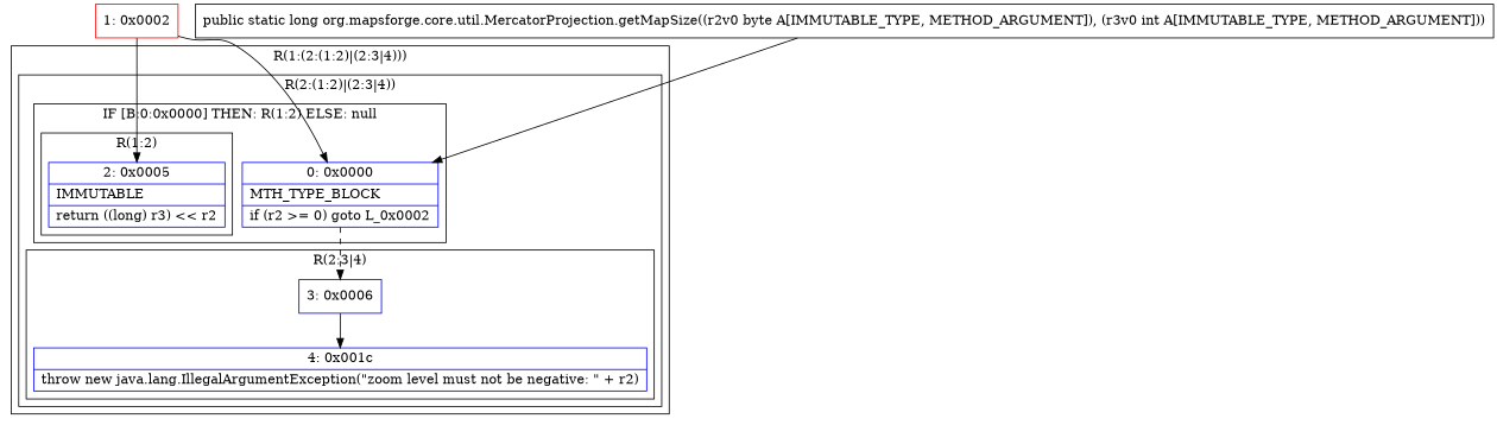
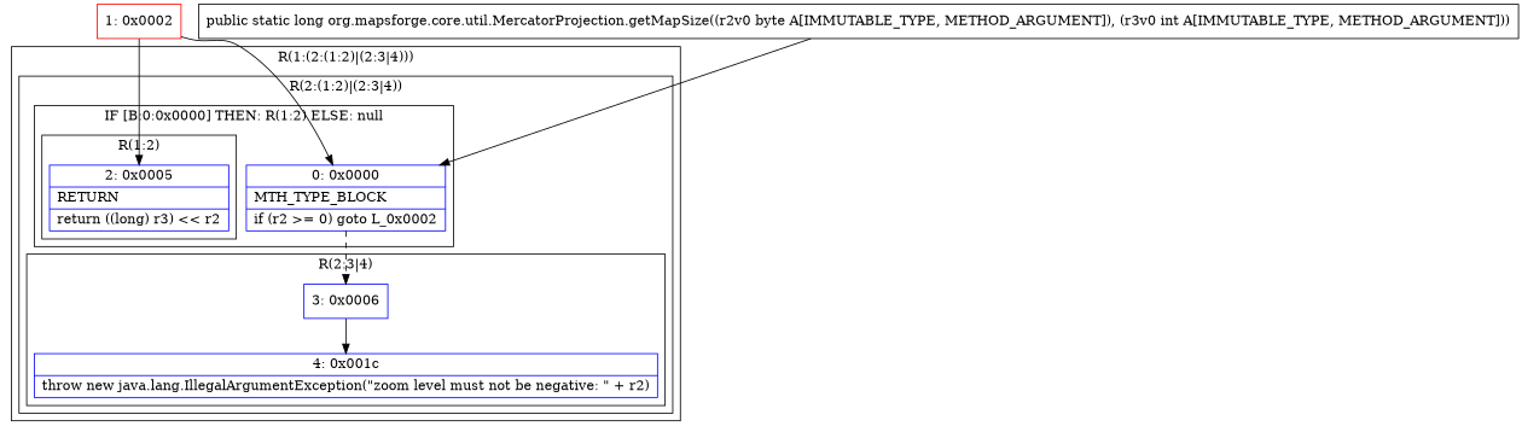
  digraph {
    node [color=blue shape=record]
-   n1 [label="{2\:\ 0x0005|IMMUTABLE\l|return ((long) r3) \<\< r2\l}"]
+   n1 [label="{2\:\ 0x0005|RETURN\l|return ((long) r3) \<\< r2\l}"]
    n2 [label="{0\:\ 0x0000|MTH_TYPE_BLOCK\l|if (r2 \>= 0) goto L_0x0002\l}"]
    n3 [label="{3\:\ 0x0006}"]
    n4 [label="{4\:\ 0x001c|throw new java.lang.IllegalArgumentException(\"zoom level must not be negative: \" + r2)\l}"]
    n5 [color=red label="{1\:\ 0x0002}"]
    n6 [label="{public static long org.mapsforge.core.util.MercatorProjection.getMapSize((r2v0 byte A[IMMUTABLE_TYPE, METHOD_ARGUMENT]), (r3v0 int A[IMMUTABLE_TYPE, METHOD_ARGUMENT])) }" color=""]
    subgraph cluster_1 {
      label="R(1:(2:(1:2)|(2:3|4)))"
      subgraph cluster_2 {
        label="R(2:(1:2)|(2:3|4))"
        subgraph cluster_3 {
          label="IF [B:0:0x0000] THEN: R(1:2) ELSE: null"
          n2
          subgraph cluster_4 {
            label="R(1:2)"
            n1
          }
        }
        subgraph cluster_5 {
          label="R(2:3|4)"
          n3
          n4
        }
      }
    }
    n2 -> n3 [style=dashed]
    n3 -> n4
    n5 -> n1
    n5 -> n2
    n6 -> n2
  }
